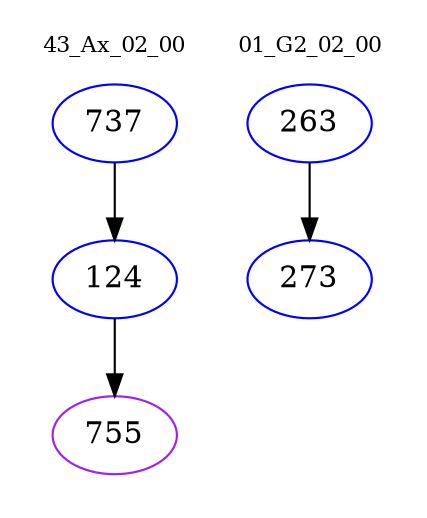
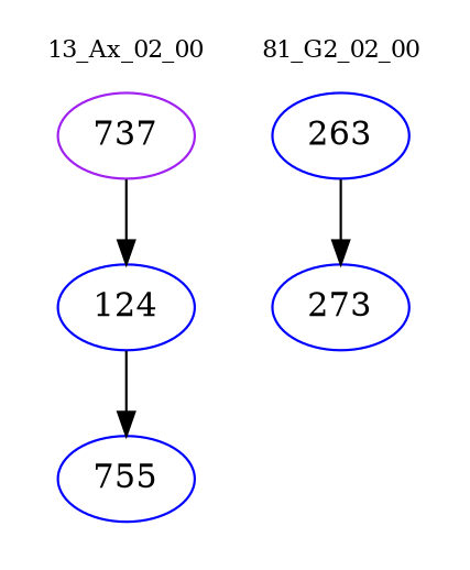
  digraph {
    node [color=blue]
    edge [color=black]
-   n1 [label=737]
+   n1 [color=purple label=737]
    n2 [label=124]
-   n3 [color=purple label=755]
+   n3 [label=755]
    n4 [label=263]
    n5 [label=273]
    subgraph cluster_1 {
      color=white
      fontsize=10
-     label="43_Ax_02_00"
+     label="13_Ax_02_00"
      n1
      n2
      n3
    }
    subgraph cluster_2 {
      color=white
      fontsize=10
-     label="01_G2_02_00"
+     label="81_G2_02_00"
      n4
      n5
    }
    n1 -> n2
    n2 -> n3
    n4 -> n5
  }
